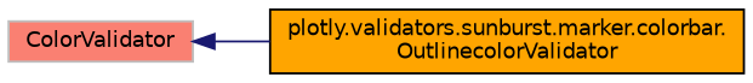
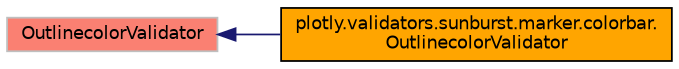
  digraph {
    rankdir=LR
    node [fontname=Helvetica fontsize=10 shape=record style=filled]
    n1 [color=black fillcolor=orange fontcolor=black height=0.2 label="plotly.validators.sunburst.marker.colorbar.\lOutlinecolorValidator" width=0.4]
-   n2 [color=grey75 fillcolor=salmon height=0.2 label=ColorValidator width=0.4]
+   n2 [color=grey75 fillcolor=salmon height=0.2 label=OutlinecolorValidator width=0.4]
    n2 -> n1 [color=midnightblue dir=back fontname=Helvetica fontsize=10 labelfontname=Helvetica labelfontsize=10 style=solid]
  }
